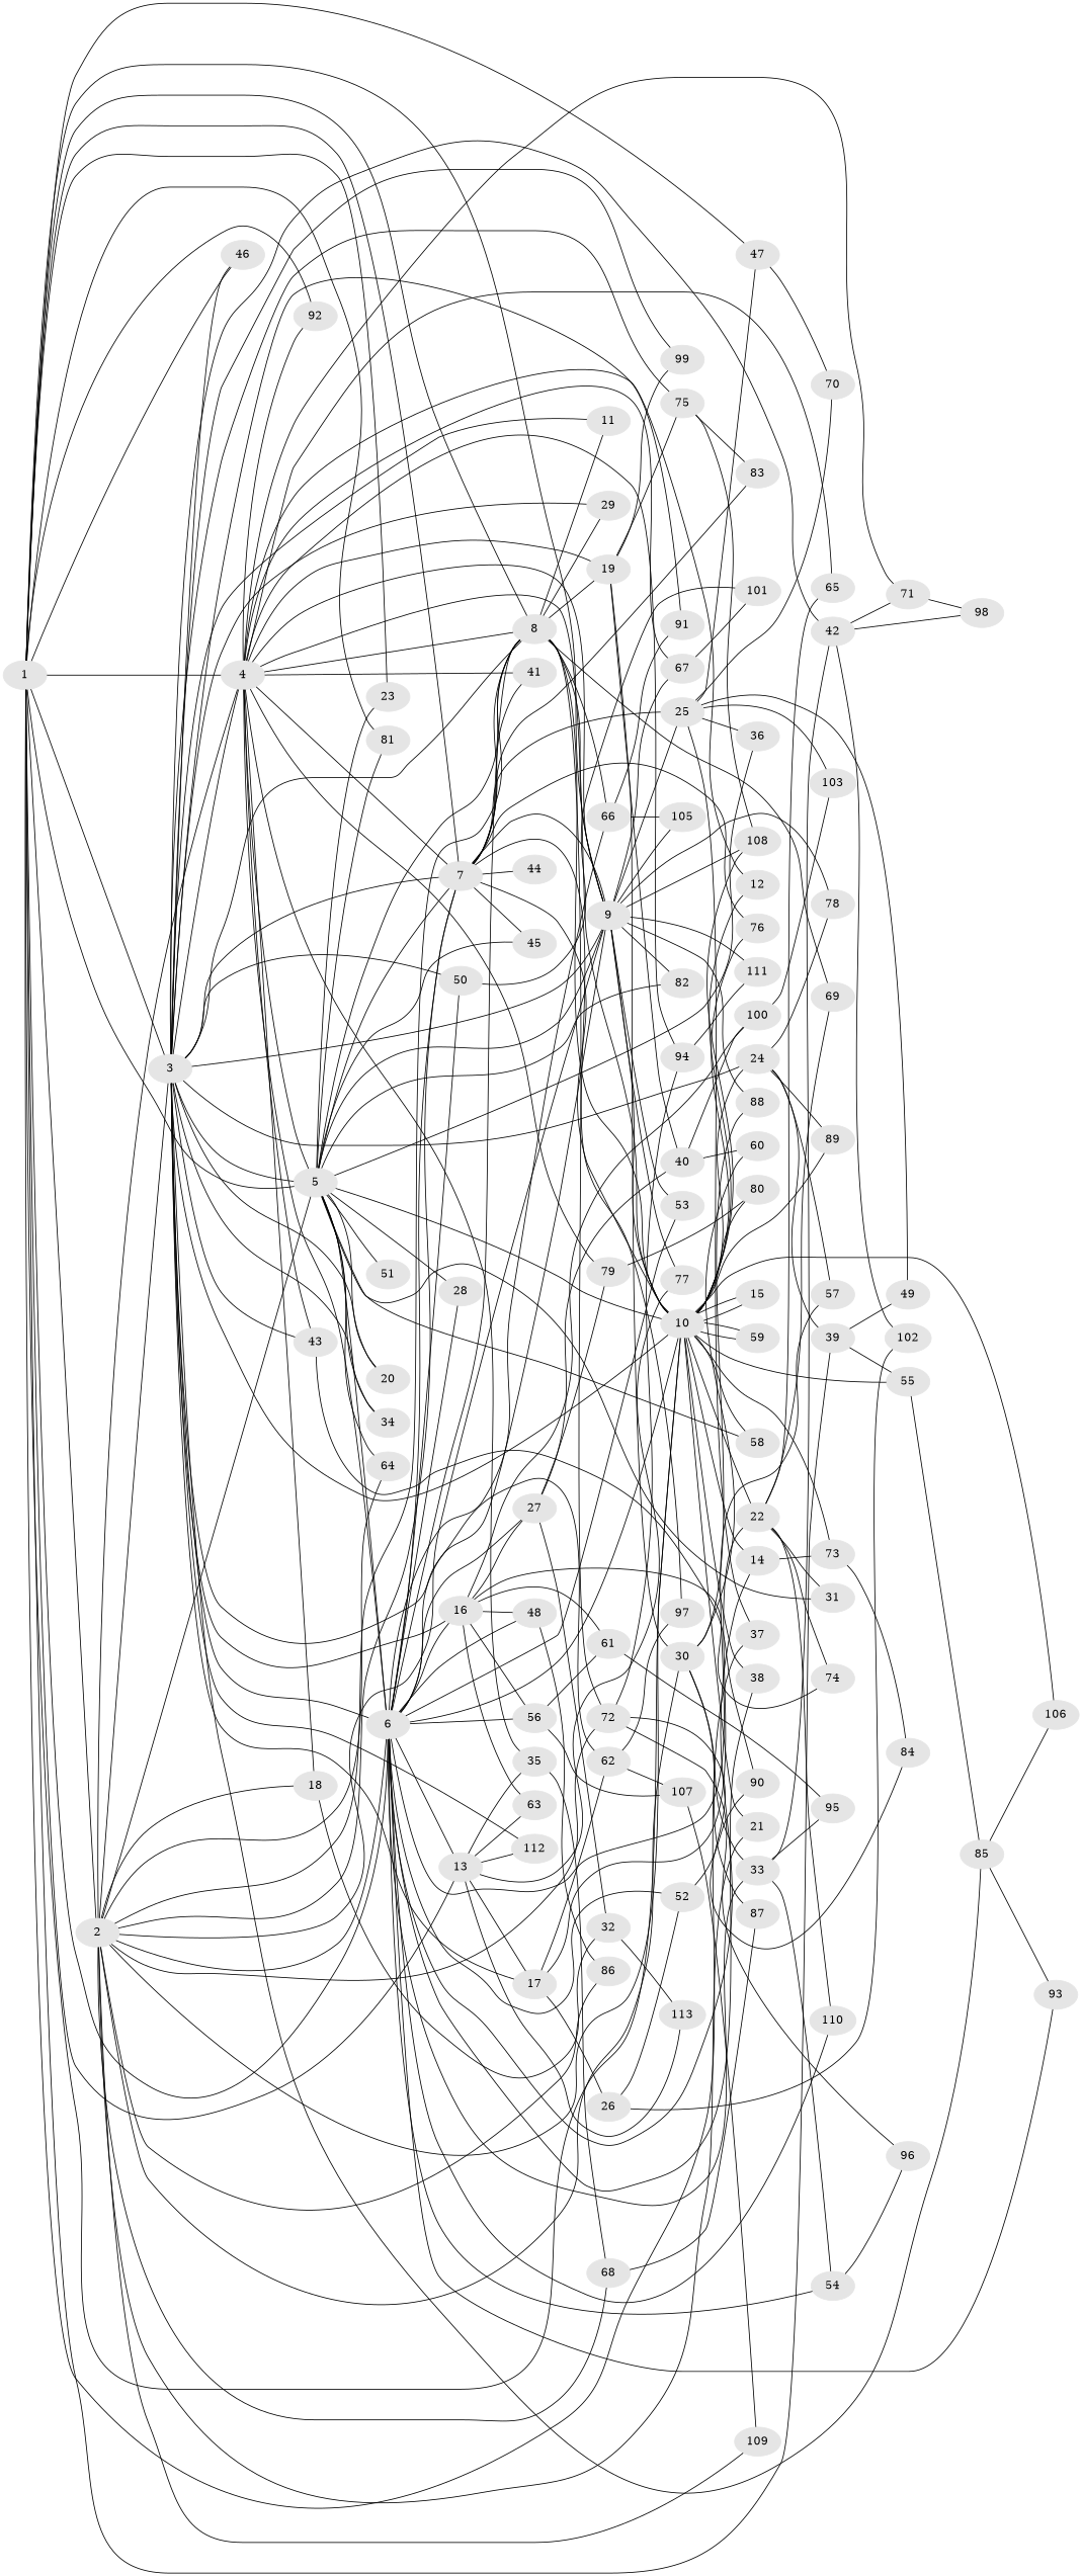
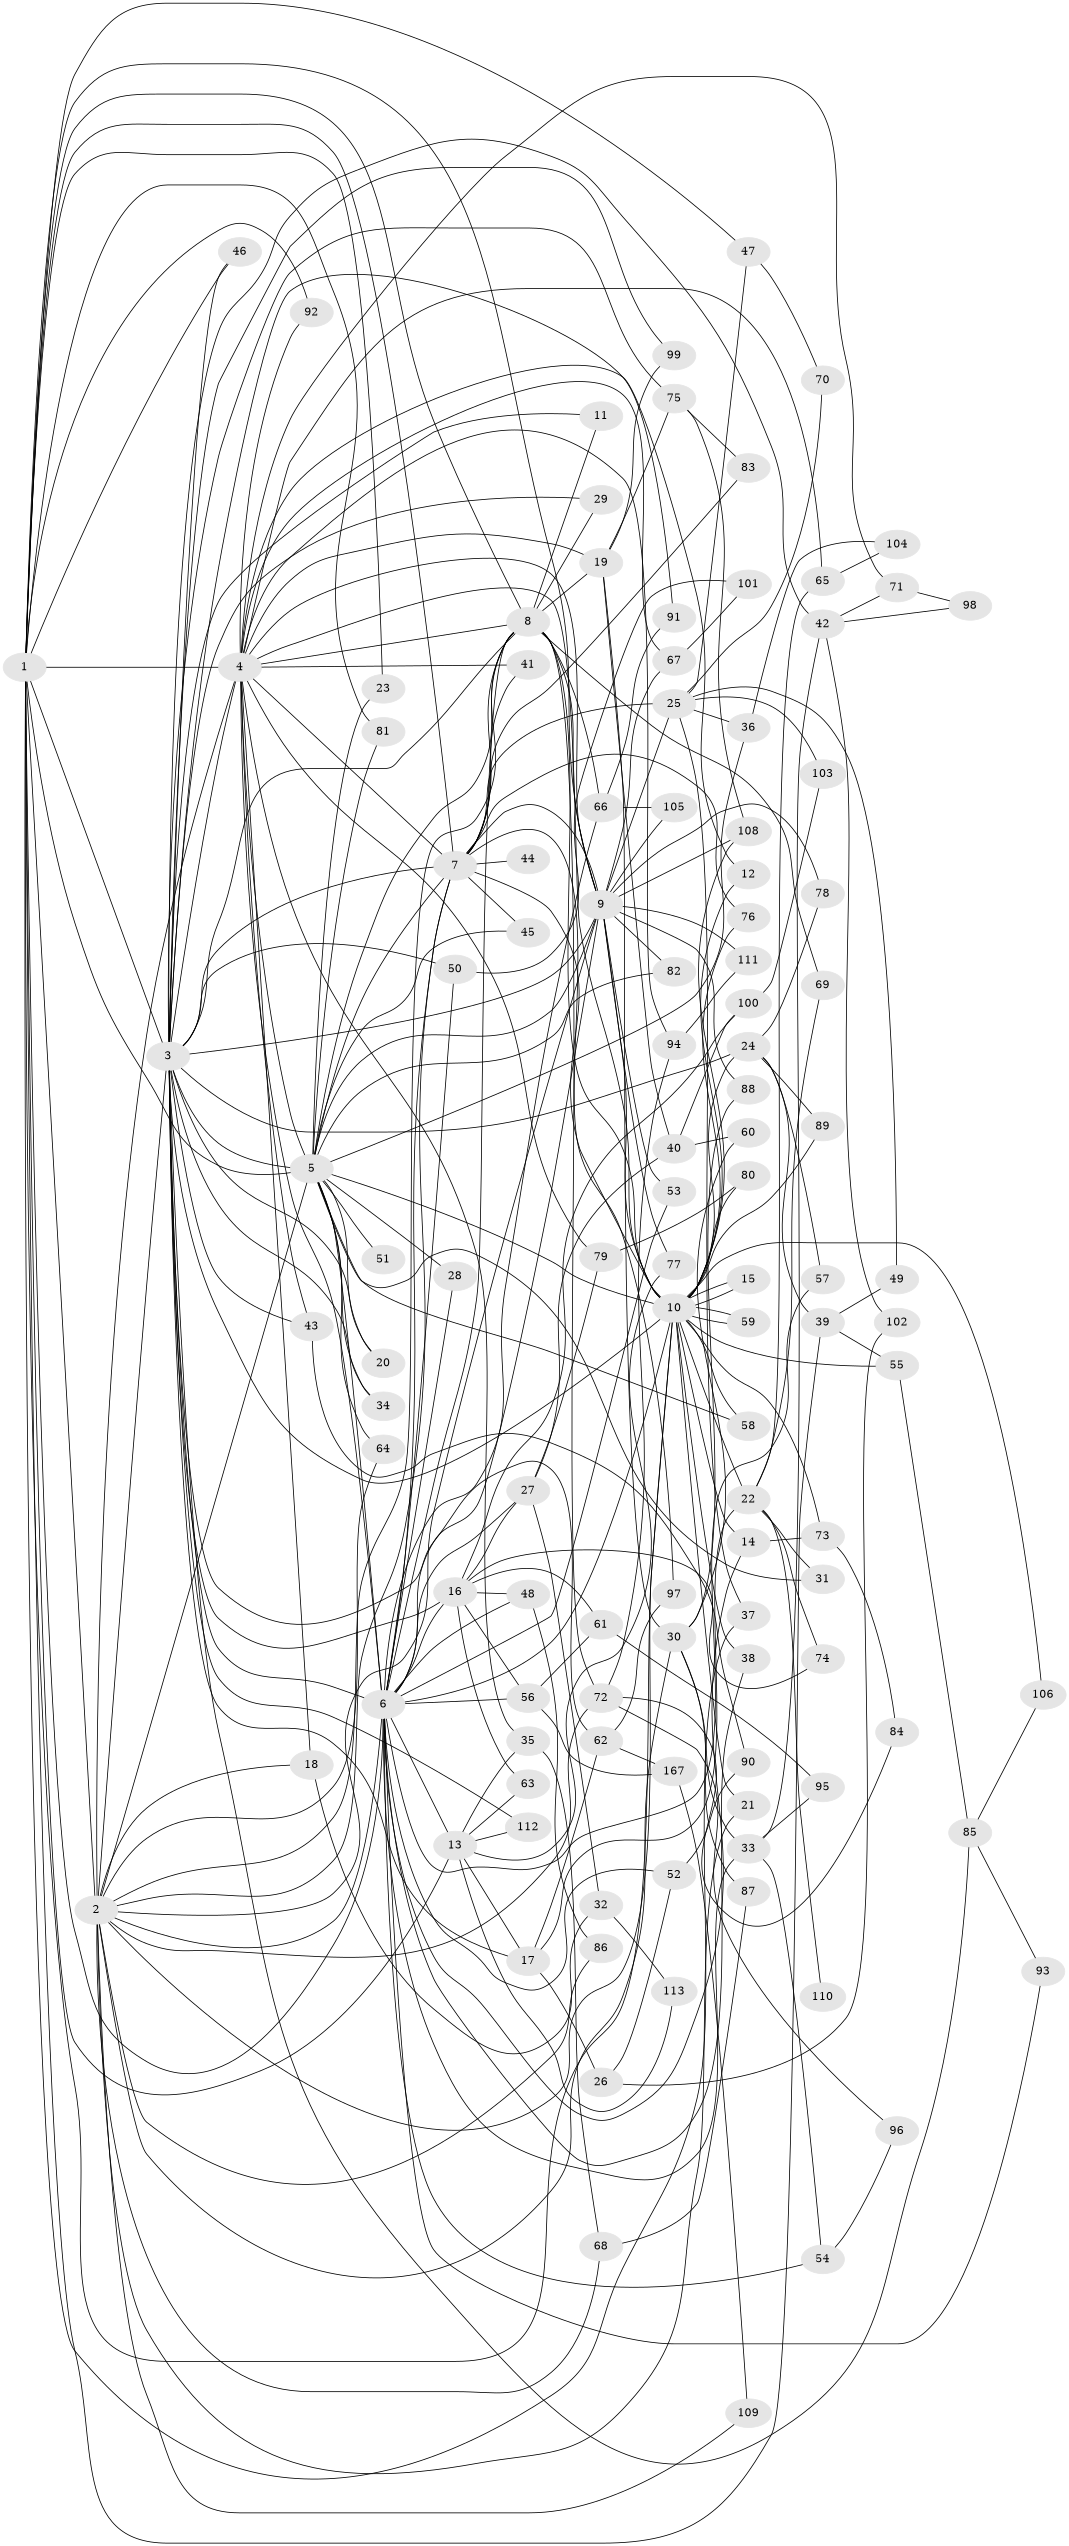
  graph {
    rankdir=LR
    node [color=gray90 style=filled]
    1
    2
    3
    4
    5
    6
    7
    8
    9
    10
    13
    23
    37
    39
    46
    47
    81
    92
    18
    21
    30
    64
    68
    72
    86
    109
    11
    16
    17
    20
    24
    29
    34
    42
    43
    50
    62
    75
    85
    91
    99
    112
    12
    19
    35
    41
    65
    67
    71
    79
    94
    45
    28
    31
    36
    51
    58
    82
    14
    27
    33
    38
    48
    52
    53
    54
    56
    57
    66
    93
    110
    25
    44
    76
    83
    97
    69
    77
    78
    88
    105
    108
    111
    15
    22
    55
    59
    73
    80
    89
    106
    63
    113
    49
    70
    32
    60
    87
    96
    84
    61
    74
    100
    26
    102
    98
    90
    101
-   107
+   107 [label=167]
    40
+   104
    95
    103
    1 -- 2
    1 -- 3
    1 -- 4
    1 -- 5
    1 -- 6
    1 -- 7
    1 -- 8
    1 -- 9
    1 -- 10
    1 -- 13
    1 -- 23
    1 -- 37
    1 -- 39
    1 -- 46
    1 -- 47
    1 -- 81
    1 -- 92
    2 -- 3
    2 -- 4
    2 -- 5
    2 -- 6
    2 -- 7
    2 -- 8
    2 -- 9
    2 -- 10
    2 -- 18
    2 -- 21
    2 -- 30
    2 -- 64
    2 -- 68
    2 -- 72
    2 -- 86
    2 -- 109
    3 -- 4
    3 -- 5
    3 -- 6
    3 -- 7
    3 -- 8
    3 -- 9
    3 -- 10
    3 -- 46
    3 -- 11
    3 -- 16
    3 -- 17
    3 -- 20
    3 -- 24
    3 -- 29
    3 -- 34
    3 -- 42
    3 -- 43
    3 -- 50
    3 -- 62
    3 -- 75
    3 -- 85
    3 -- 91
    3 -- 99
    3 -- 112
    4 -- 5
    4 -- 6
    4 -- 7
    4 -- 8
    4 -- 9
    4 -- 10
    4 -- 92
    4 -- 18
    4 -- 43
    4 -- 12
    4 -- 19
    4 -- 35
    4 -- 41
    4 -- 65
    4 -- 67
    4 -- 71
    4 -- 79
    4 -- 94
    5 -- 6
    5 -- 7
    5 -- 8
    5 -- 9
    5 -- 10
    5 -- 23
    5 -- 81
    5 -- 64
    5 -- 20
    5 -- 34
    5 -- 45
    5 -- 28
    5 -- 31
    5 -- 36
    5 -- 51
    5 -- 58
    5 -- 82
    6 -- 7
    6 -- 8
    6 -- 9
    6 -- 10
    6 -- 13
    6 -- 16
    6 -- 50
    6 -- 28
    6 -- 14
    6 -- 27
    6 -- 33
    6 -- 38
    6 -- 48
    6 -- 52
    6 -- 53
    6 -- 54
    6 -- 56
    6 -- 57
    6 -- 66
    6 -- 93
-   6 -- 110
    7 -- 8
    7 -- 9
    7 -- 10
    7 -- 41
    7 -- 45
    7 -- 25
    7 -- 44
    7 -- 76
    7 -- 83
    7 -- 97
    8 -- 9
    8 -- 10
    8 -- 72
    8 -- 11
    8 -- 29
    8 -- 19
    8 -- 66
    8 -- 69
    9 -- 10
    9 -- 67
    9 -- 82
    9 -- 53
    9 -- 25
    9 -- 77
    9 -- 78
    9 -- 88
    9 -- 105
    9 -- 108
    9 -- 111
    10 -- 21
    10 -- 24
    10 -- 12
    10 -- 58
    10 -- 14
    10 -- 38
    10 -- 76
    10 -- 108
    10 -- 15
    10 -- 15
    10 -- 22
    10 -- 55
    10 -- 59
    10 -- 59
    10 -- 73
    10 -- 80
    10 -- 89
    10 -- 106
    13 -- 17
    13 -- 112
    13 -- 35
    13 -- 77
    13 -- 63
    13 -- 113
    39 -- 55
    39 -- 49
    47 -- 70
    18 -- 32
    30 -- 33
    30 -- 88
    30 -- 60
    30 -- 87
    68 -- 87
    72 -- 94
    72 -- 96
    72 -- 84
    16 -- 27
    16 -- 48
    16 -- 56
    16 -- 63
    16 -- 61
    16 -- 74
    16 -- 100
    17 -- 62
    17 -- 22
    17 -- 26
    24 -- 39
    24 -- 57
    24 -- 78
    24 -- 89
    42 -- 71
    42 -- 102
    42 -- 98
    43 -- 90
    50 -- 101
    62 -- 97
    62 -- 107
    75 -- 83
    75 -- 108
    85 -- 93
    85 -- 106
    19 -- 30
    19 -- 75
    19 -- 99
    19 -- 40
    35 -- 68
+   65 -- 104
    67 -- 101
    71 -- 98
    79 -- 80
    94 -- 111
+   36 -- 104
    14 -- 73
    27 -- 79
    27 -- 32
    27 -- 40
    33 -- 42
    33 -- 54
    33 -- 95
    48 -- 86
    52 -- 90
    54 -- 96
    56 -- 61
    56 -- 107
    66 -- 91
    66 -- 105
    25 -- 37
    25 -- 47
    25 -- 36
    25 -- 49
    25 -- 70
    25 -- 103
    22 -- 65
    22 -- 31
    22 -- 110
    22 -- 69
    22 -- 74
    55 -- 85
    73 -- 84
    32 -- 113
    61 -- 95
    100 -- 103
    26 -- 52
    26 -- 102
    107 -- 109
    40 -- 60
    40 -- 100
  }
